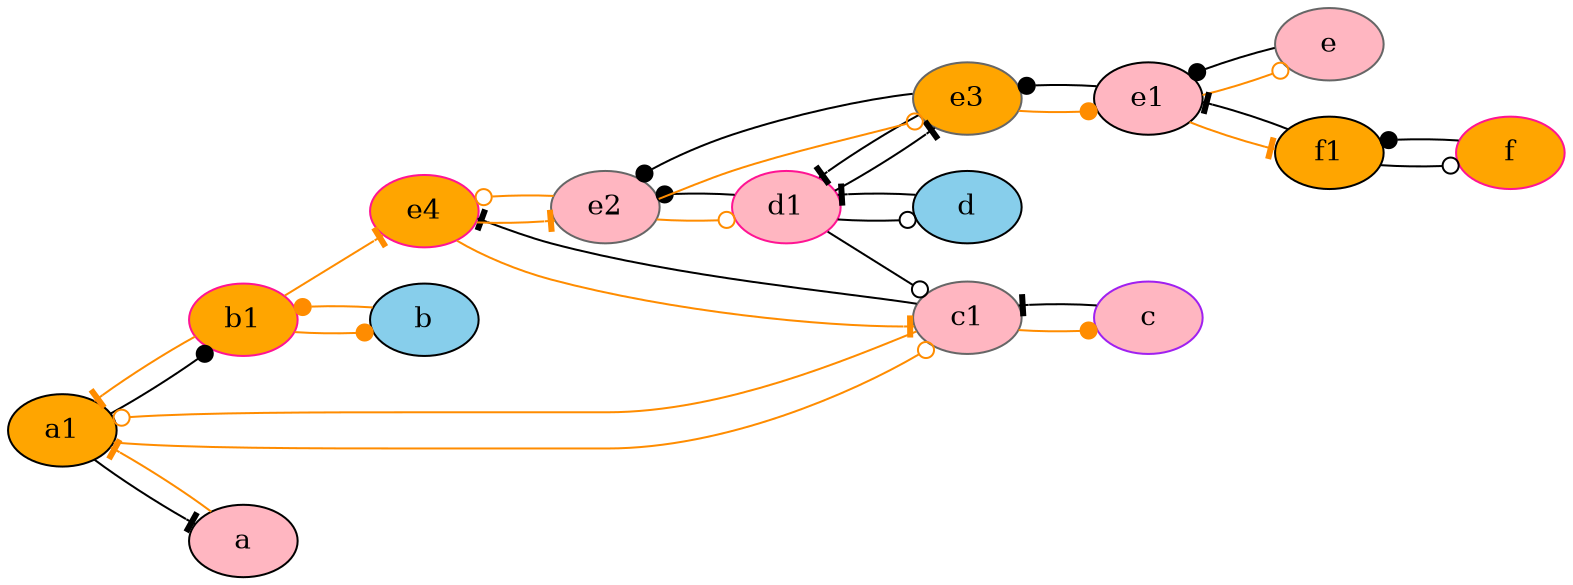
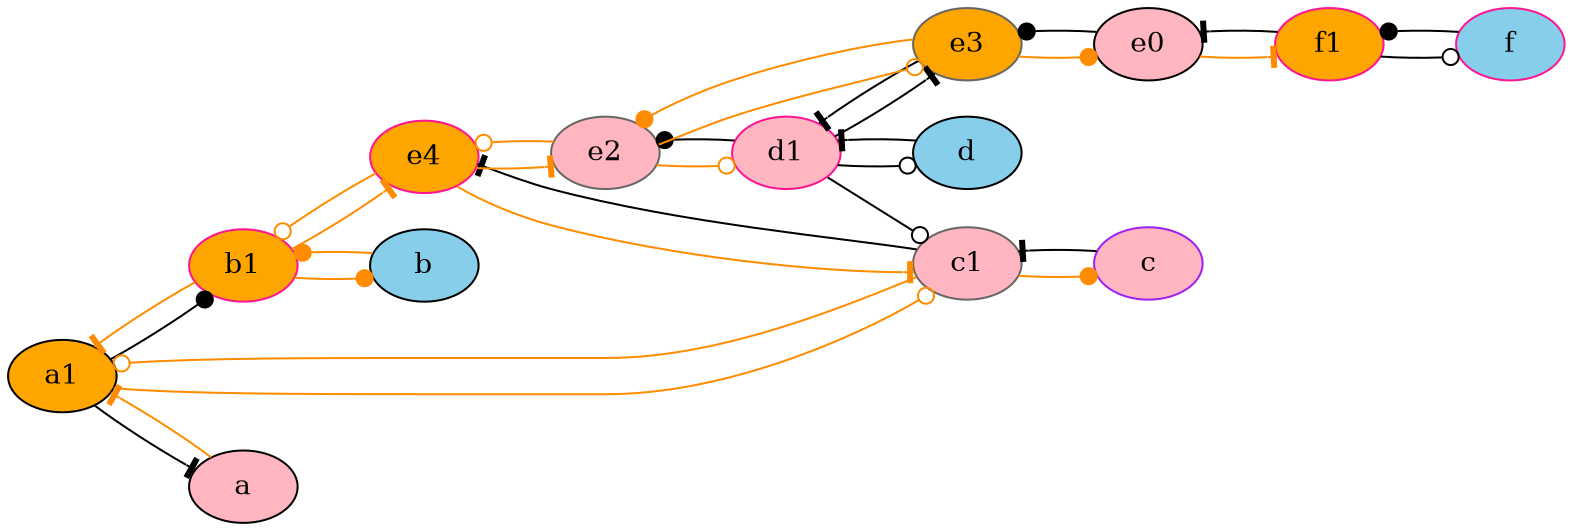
  digraph {
    rankdir=LR
    node [color=black fillcolor=lightpink style=filled]
    edge [arrowhead=tee color=darkorange]
    a1 [fillcolor=orange]
    b1 [color=deeppink fillcolor=orange]
    c1 [color=gray40]
    a
    b [fillcolor=skyblue]
    e4 [color=deeppink fillcolor=orange]
    c [color=purple]
-   e [color=gray40]
-   e1
+   e1 [label=e0]
    e3 [color=gray40 fillcolor=orange]
-   f1 [fillcolor=orange]
+   f1 [color=deeppink fillcolor=orange]
    d1 [color=deeppink]
    e2 [color=gray40]
-   f [color=deeppink fillcolor=orange]
+   f [color=deeppink fillcolor=skyblue]
    d [fillcolor=skyblue]
    a1 -> b1 [arrowhead=dot color=black]
    a1 -> c1 [arrowhead=odot]
    a1 -> a [color=black]
    b1 -> a1
    b1 -> b [arrowhead=dot]
    b1 -> e4
    c1 -> a1 [arrowhead=odot]
    c1 -> e4 [color=black]
    c1 -> c [arrowhead=dot]
    a -> a1
    b -> b1 [arrowhead=dot]
+   e4 -> b1 [arrowhead=odot]
    e4 -> c1
    e4 -> e2
    c -> c1 [color=black]
-   e -> e1 [arrowhead=dot color=black]
-   e1 -> e [arrowhead=odot]
    e1 -> e3 [arrowhead=dot color=black]
    e1 -> f1
    e3 -> e1 [arrowhead=dot]
    e3 -> d1 [color=black]
-   e3 -> e2 [arrowhead=dot color=black]
+   e3 -> e2 [arrowhead=dot]
    f1 -> e1 [color=black]
    f1 -> f [arrowhead=odot color=black]
    d1 -> c1 [arrowhead=odot color=black]
    d1 -> e3 [color=black]
    d1 -> e2 [arrowhead=dot color=black]
    d1 -> d [arrowhead=odot color=black]
    e2 -> e4 [arrowhead=odot]
    e2 -> e3 [arrowhead=odot]
    e2 -> d1 [arrowhead=odot]
    f -> f1 [arrowhead=dot color=black]
    d -> d1 [color=black]
  }
